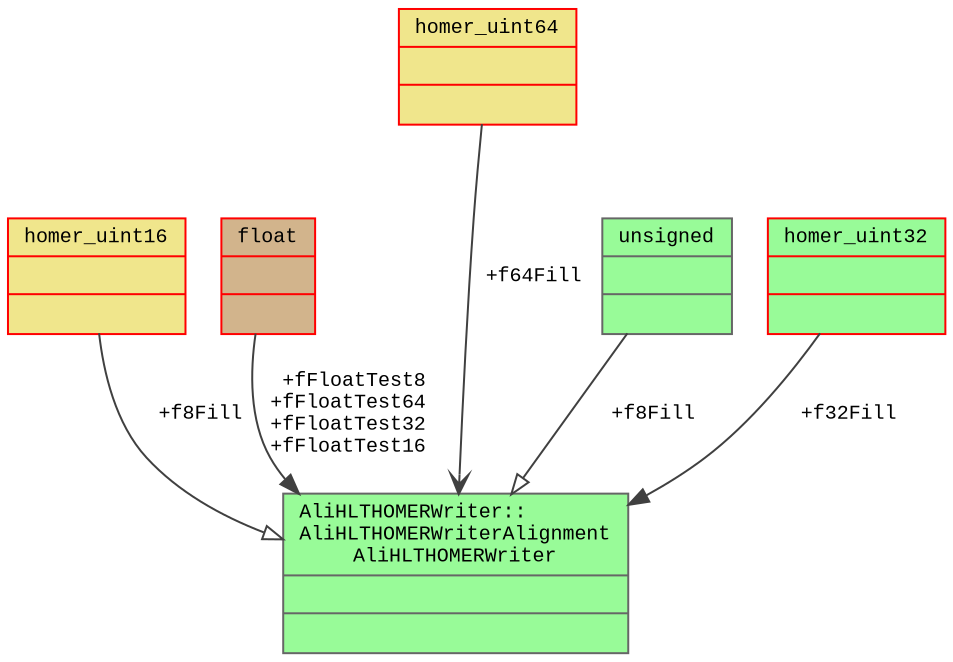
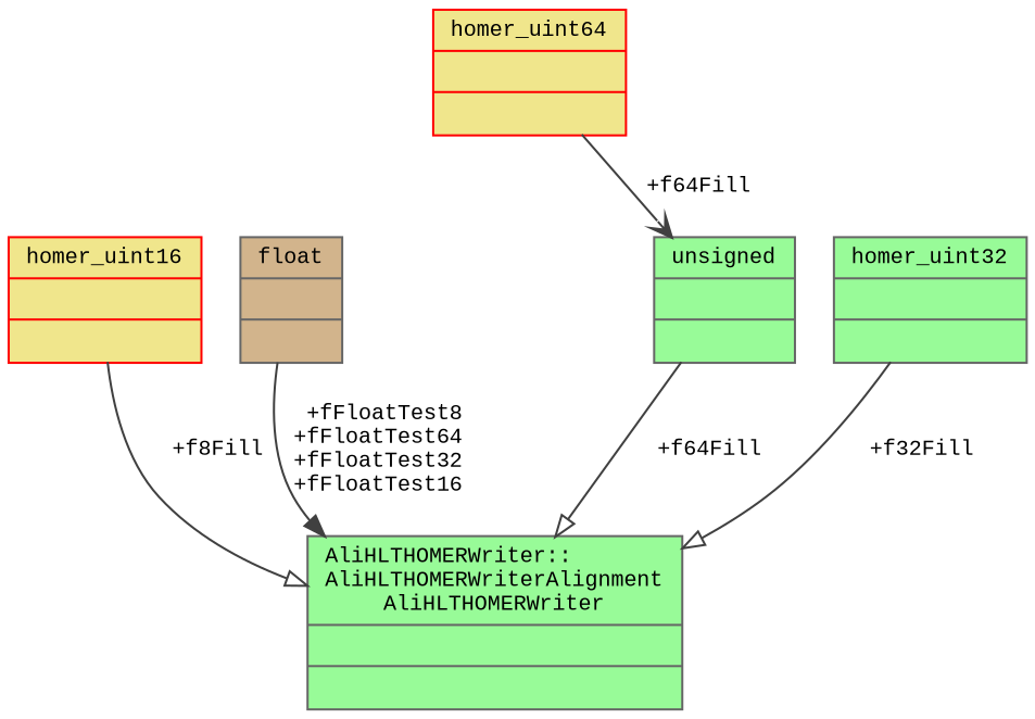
  digraph {
    fontname="Liberation Mono"
    node [color=gray40 fillcolor=palegreen fontname="Liberation Mono" fontsize=10 shape=record style=filled]
    edge [arrowhead=onormal color=grey25 fontname="Liberation Mono" fontsize=10 labelfontname=Helvetica labelfontsize=10 style=solid]
    n1 [fontcolor=black height=0.2 label="{AliHLTHOMERWriter::\lAliHLTHOMERWriterAlignment\lAliHLTHOMERWriter\n||}" width=0.4]
    n2 [color=red fillcolor=khaki height=0.2 label="{homer_uint16\n||}" width=0.4]
-   n3 [color=red fillcolor=tan height=0.2 label="{float\n||}" width=0.4]
+   n3 [fillcolor=tan height=0.2 label="{float\n||}" width=0.4]
    n4 [height=0.2 label="{unsigned\n||}" width=0.4]
    n5 [color=red fillcolor=khaki height=0.2 label="{homer_uint64\n||}" width=0.4]
-   n6 [color=red height=0.2 label="{homer_uint32\n||}" width=0.4]
+   n6 [height=0.2 label="{homer_uint32\n||}" width=0.4]
    n2 -> n1 [label=" +f8Fill"]
    n3 -> n1 [arrowhead=normal label=" +fFloatTest8\n+fFloatTest64\n+fFloatTest32\n+fFloatTest16"]
-   n4 -> n1 [label=" +f8Fill"]
-   n5 -> n1 [arrowhead=vee label=" +f64Fill"]
-   n6 -> n1 [arrowhead=normal label=" +f32Fill"]
+   n4 -> n1 [label=" +f64Fill"]
+   n5 -> n4 [arrowhead=vee label=" +f64Fill"]
+   n6 -> n1 [label=" +f32Fill"]
  }
